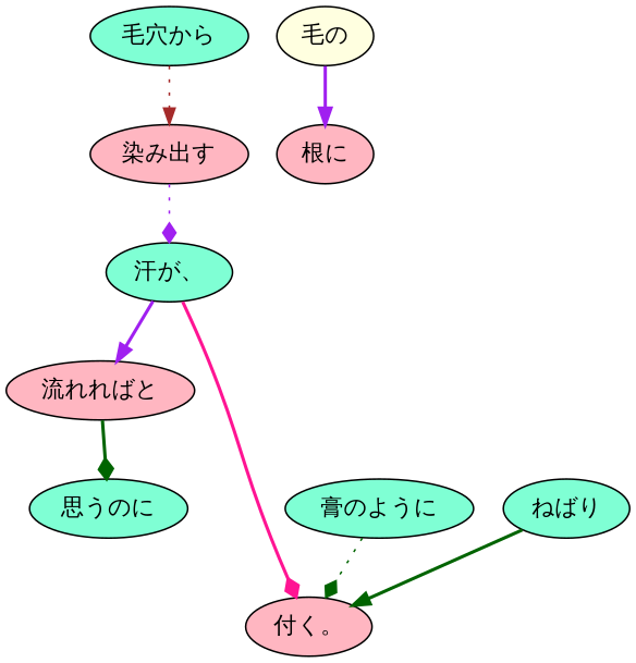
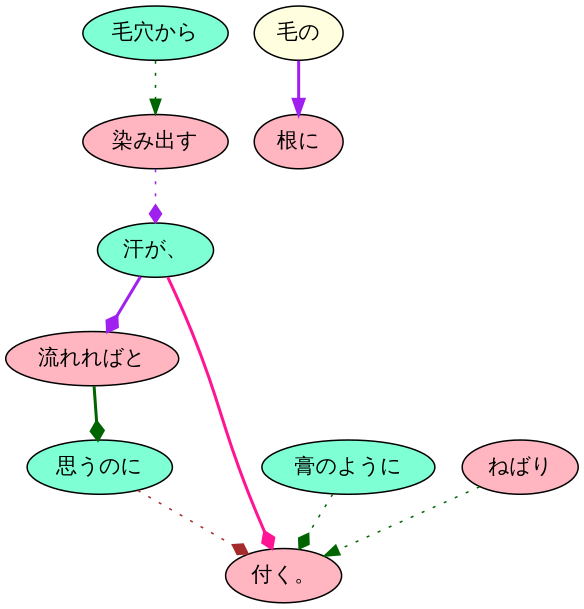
  digraph {
    fontname=Roboto
    node [fillcolor=aquamarine fontname=Roboto style=filled]
    edge [arrowhead=diamond color=purple fontname=Roboto style=bold]
    n1 [label="毛穴から"]
    n2 [fillcolor=lightpink label="染み出す"]
    n3 [label="汗が、"]
    n4 [fillcolor=lightpink label="流れればと"]
    n5 [fillcolor=lightpink label="付く。"]
    n6 [label="思うのに"]
    n7 [fillcolor=lightyellow label="毛の"]
    n8 [fillcolor=lightpink label="根に"]
    n9 [label="膏のように"]
-   n10 [label="ねばり"]
-   n1 -> n2 [arrowhead=normal color=brown style=dotted]
+   n10 [fillcolor=lightpink label="ねばり"]
+   n1 -> n2 [arrowhead=normal color=darkgreen style=dotted]
    n2 -> n3 [style=dotted]
-   n3 -> n4 [arrowhead=normal]
+   n3 -> n4
    n3 -> n5 [color=deeppink]
    n4 -> n6 [color=darkgreen]
+   n6 -> n5 [color=brown style=dotted]
    n7 -> n8 [arrowhead=normal]
    n9 -> n5 [color=darkgreen style=dotted]
-   n10 -> n5 [arrowhead=normal color=darkgreen]
+   n10 -> n5 [arrowhead=normal color=darkgreen style=dotted]
  }
